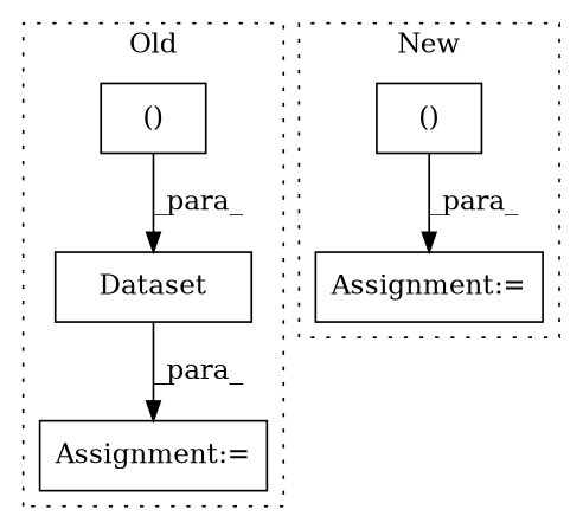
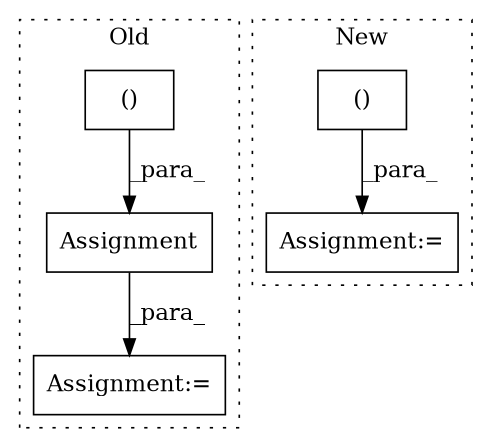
  digraph {
    node [a=7 l=1 shape=box]
-   n1 [a=32 l="8,1" label=Dataset s="2207,2224"]
+   n1 [a=32 l="8,1" label=Assignment s="2207,2224"]
    n2 [label="Assignment:=" s=2199]
    n3 [a=106 l=179 label="()" s=1924]
    n4 [a=106 l=15 label="()" s=1871]
    n5 [label="Assignment:=" s=2126]
    subgraph cluster_1 {
      label=Old
      style=dotted
      n1
      n2
      n3
    }
    subgraph cluster_2 {
      label=New
      style=dotted
      n4
      n5
    }
    n1 -> n2 [label=_para_]
    n3 -> n1 [label=_para_]
    n4 -> n5 [label=_para_]
  }
